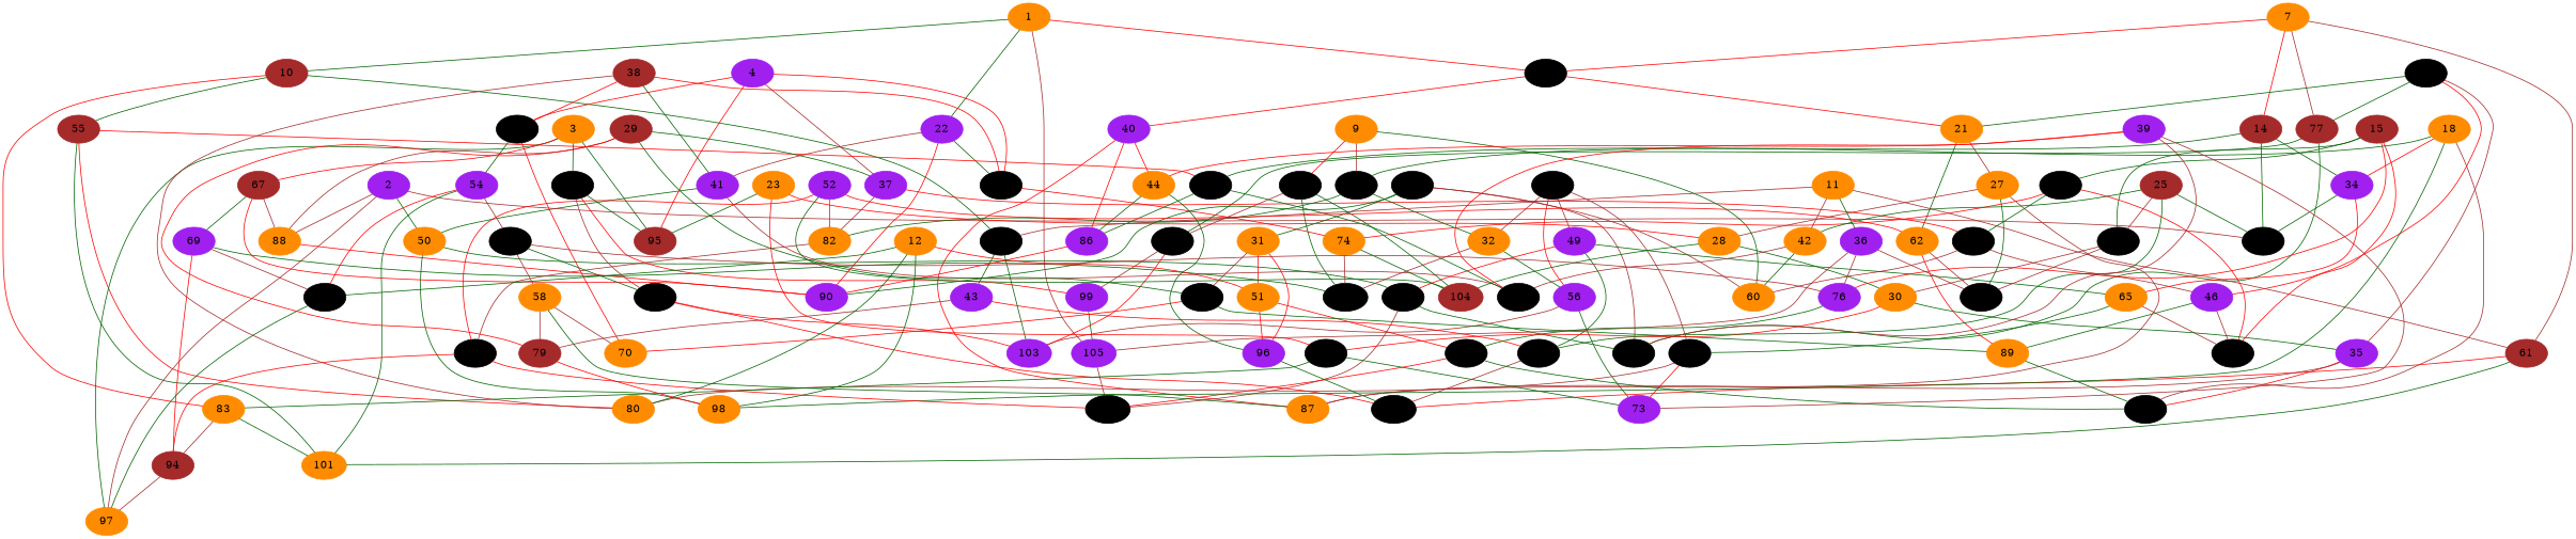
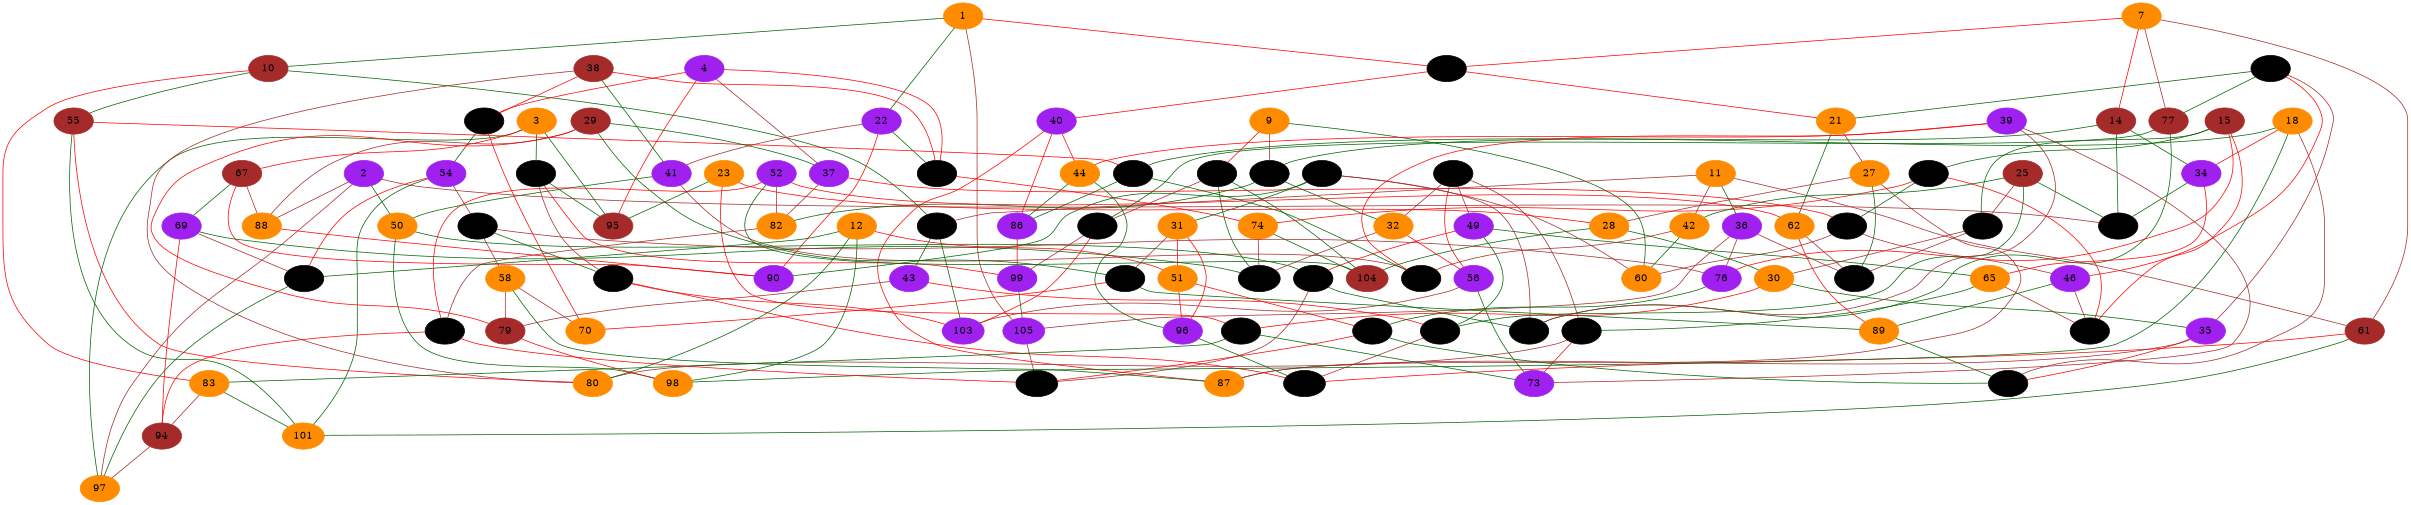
  graph {
    node [color=black style=filled]
    edge [color=darkgreen]
    1 [color=darkorange]
    10 [color=brown]
    13
    22 [color=purple]
    105 [color=purple]
    16
    55 [color=brown]
    83 [color=darkorange]
    21 [color=darkorange]
    40 [color=purple]
    48
    90 [color=purple]
    41 [color=purple]
    106
    2 [color=purple]
    50 [color=darkorange]
    85
    88 [color=darkorange]
    97 [color=darkorange]
    98 [color=darkorange]
    59
    3 [color=darkorange]
    17
    67 [color=brown]
    95 [color=brown]
    75
    99 [color=purple]
    69 [color=purple]
    4 [color=purple]
    37 [color=purple]
    53
    45
    82 [color=darkorange]
    74 [color=darkorange]
    70 [color=darkorange]
    54 [color=purple]
    32 [color=darkorange]
    5
    49 [color=purple]
    56 [color=purple]
    66
    100
    64
    65 [color=darkorange]
    103 [color=purple]
    73 [color=purple]
    80 [color=darkorange]
    31 [color=darkorange]
    6
    60 [color=darkorange]
    92
    51 [color=darkorange]
    33
    96 [color=purple]
    7 [color=darkorange]
    14 [color=brown]
    61 [color=brown]
    77 [color=brown]
    34 [color=purple]
    68
    101 [color=darkorange]
    102
    84
    8
    35 [color=purple]
    46 [color=purple]
    27 [color=darkorange]
    62 [color=darkorange]
    93
    87 [color=darkorange]
    72
    89 [color=darkorange]
    9 [color=darkorange]
    20
    24
    23 [color=darkorange]
    28 [color=darkorange]
    47
    104 [color=brown]
    43 [color=purple]
    94 [color=brown]
    11 [color=darkorange]
    36 [color=purple]
    42 [color=darkorange]
    76 [color=purple]
    63
    81
    12 [color=darkorange]
    71
    78
    44 [color=darkorange]
    86 [color=purple]
    15 [color=brown]
    19
    26
    30 [color=darkorange]
    79 [color=brown]
    18 [color=darkorange]
    91
    25 [color=brown]
    29 [color=brown]
    38 [color=brown]
    39 [color=purple]
    52 [color=purple]
    57
    58 [color=darkorange]
    1 -- 10
    1 -- 13 [color=red]
    1 -- 22
    1 -- 105 [color=brown]
    10 -- 16
    10 -- 55
    10 -- 83 [color=red]
    13 -- 21 [color=red]
    13 -- 40 [color=red]
    22 -- 48
    22 -- 90 [color=red]
    22 -- 41 [color=brown]
    105 -- 106 [color=brown]
    16 -- 103
    16 -- 43
    55 -- 80 [color=red]
    55 -- 68 [color=red]
    55 -- 101
    83 -- 101
    83 -- 94 [color=brown]
    21 -- 27 [color=brown]
    21 -- 62
    40 -- 87 [color=red]
    40 -- 44 [color=red]
    40 -- 86 [color=red]
    48 -- 74 [color=red]
    41 -- 50
    41 -- 81 [color=brown]
    2 -- 50
    2 -- 85 [color=brown]
    2 -- 88 [color=brown]
    2 -- 97 [color=brown]
    50 -- 98
    50 -- 59
    88 -- 90 [color=red]
    59 -- 106 [color=brown]
    59 -- 92
    3 -- 97
    3 -- 17
    3 -- 67 [color=red]
    3 -- 95
    17 -- 95
    17 -- 75 [color=brown]
    17 -- 99 [color=red]
    67 -- 90 [color=red]
    67 -- 88 [color=brown]
    67 -- 69
    75 -- 103 [color=red]
    75 -- 102 [color=red]
    99 -- 105
    69 -- 100
    69 -- 94 [color=red]
    69 -- 71 [color=brown]
    4 -- 48 [color=red]
    4 -- 95 [color=red]
    4 -- 37 [color=brown]
    4 -- 53 [color=red]
    37 -- 45 [color=red]
    37 -- 82 [color=brown]
    53 -- 70 [color=red]
    53 -- 54
    45 -- 60 [color=brown]
    45 -- 46 [color=brown]
    82 -- 91 [color=brown]
    74 -- 100 [color=brown]
    74 -- 104
    54 -- 101
    54 -- 71 [color=red]
    54 -- 57 [color=brown]
-   32 -- 56
+   32 -- 56 [color=red]
    32 -- 100 [color=brown]
    5 -- 32 [color=brown]
    5 -- 49 [color=brown]
    5 -- 56 [color=red]
    5 -- 66 [color=brown]
    49 -- 59 [color=red]
    49 -- 64
    49 -- 65
    56 -- 103 [color=brown]
    56 -- 73
    66 -- 73 [color=red]
    66 -- 80 [color=brown]
    64 -- 102 [color=brown]
    65 -- 66
    65 -- 72 [color=brown]
    31 -- 51 [color=red]
    31 -- 33 [color=brown]
    31 -- 96 [color=red]
    6 -- 90
    6 -- 31
    6 -- 60 [color=brown]
    6 -- 92 [color=brown]
    51 -- 96 [color=red]
    51 -- 78 [color=red]
    33 -- 70 [color=red]
    33 -- 89
    96 -- 102
    7 -- 13 [color=red]
    7 -- 14 [color=red]
    7 -- 61 [color=brown]
    7 -- 77 [color=brown]
    14 -- 85
    14 -- 34
    14 -- 68
    61 -- 101
    61 -- 102 [color=red]
    77 -- 92
    77 -- 84
    34 -- 85
    34 -- 65 [color=red]
    68 -- 81
    68 -- 86
    84 -- 99 [color=brown]
    84 -- 103 [color=red]
    8 -- 21
    8 -- 77
    8 -- 35 [color=brown]
    8 -- 46 [color=red]
    35 -- 93 [color=red]
    35 -- 87 [color=brown]
    46 -- 72 [color=brown]
    46 -- 89
    27 -- 87 [color=brown]
    27 -- 28 [color=brown]
    27 -- 63
    62 -- 89 [color=red]
    62 -- 63 [color=brown]
    89 -- 93
    9 -- 60
    9 -- 20 [color=brown]
    9 -- 24 [color=red]
    20 -- 82
    20 -- 32
    24 -- 100
    24 -- 84 [color=brown]
    24 -- 104
    23 -- 95
    23 -- 28 [color=red]
    23 -- 47 [color=red]
    28 -- 104
    28 -- 30
    47 -- 83
    47 -- 73
    43 -- 64 [color=red]
    43 -- 79 [color=brown]
    94 -- 97 [color=brown]
    11 -- 16 [color=brown]
    11 -- 61 [color=brown]
    11 -- 36
    11 -- 42 [color=brown]
    36 -- 105 [color=brown]
    36 -- 76 [color=brown]
    36 -- 63 [color=brown]
    42 -- 60
    42 -- 81 [color=brown]
    76 -- 78
    12 -- 98
    12 -- 80
    12 -- 51 [color=red]
    12 -- 71
    71 -- 97
    78 -- 106 [color=red]
    78 -- 93
    44 -- 96
    44 -- 86
-   86 -- 90 [color=red]
+   86 -- 99 [color=red]
    15 -- 72 [color=red]
    15 -- 76 [color=red]
    15 -- 19
    15 -- 26
    19 -- 45
    19 -- 74 [color=red]
    19 -- 72 [color=red]
    26 -- 63 [color=brown]
    26 -- 30 [color=brown]
    30 -- 35
    30 -- 47 [color=red]
    79 -- 98 [color=red]
    18 -- 98
    18 -- 34 [color=red]
    18 -- 93 [color=brown]
    18 -- 20
    91 -- 106 [color=red]
    91 -- 94 [color=red]
    25 -- 85
    25 -- 64
    25 -- 42
    25 -- 26 [color=brown]
    29 -- 88 [color=brown]
    29 -- 37
    29 -- 33
    29 -- 79 [color=red]
    38 -- 48 [color=red]
    38 -- 41
    38 -- 53 [color=red]
    38 -- 80 [color=brown]
    39 -- 73 [color=brown]
    39 -- 92 [color=brown]
    39 -- 81 [color=red]
    39 -- 44 [color=red]
    52 -- 82 [color=brown]
    52 -- 62 [color=red]
    52 -- 104
    52 -- 91 [color=red]
    57 -- 75
    57 -- 76 [color=brown]
    57 -- 58 [color=brown]
    58 -- 70 [color=brown]
    58 -- 87
    58 -- 79 [color=brown]
  }
